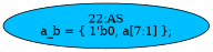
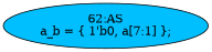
  strict digraph {
-   n1 [ast="<pyverilog.vparser.ast.Assign object at 0x7f8a2988b8d0>" def_var="['a_b']" fillcolor=deepskyblue label="22:AS\na_b = { 1'b0, a[7:1] };" statements="[]" style=filled typ=Assign use_var="['a']"]
+   n1 [ast="<pyverilog.vparser.ast.Assign object at 0x7f8a2988b8d0>" def_var="['a_b']" fillcolor=deepskyblue label="62:AS\na_b = { 1'b0, a[7:1] };" statements="[]" style=filled typ=Assign use_var="['a']"]
  }
